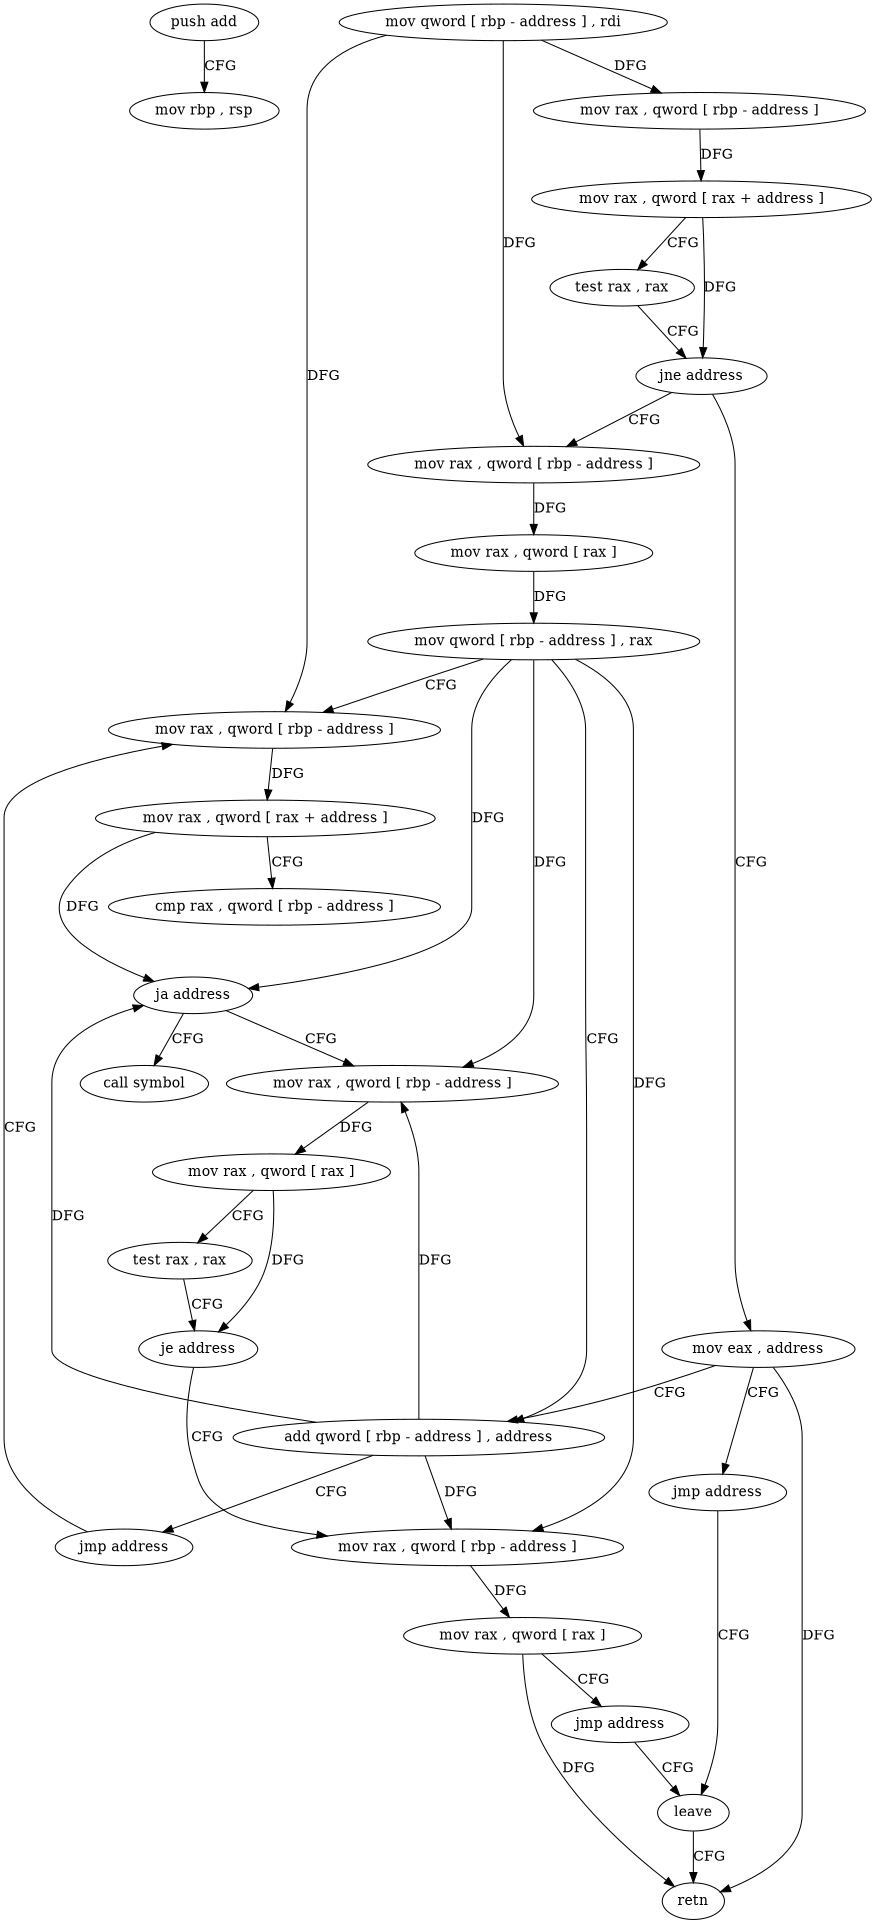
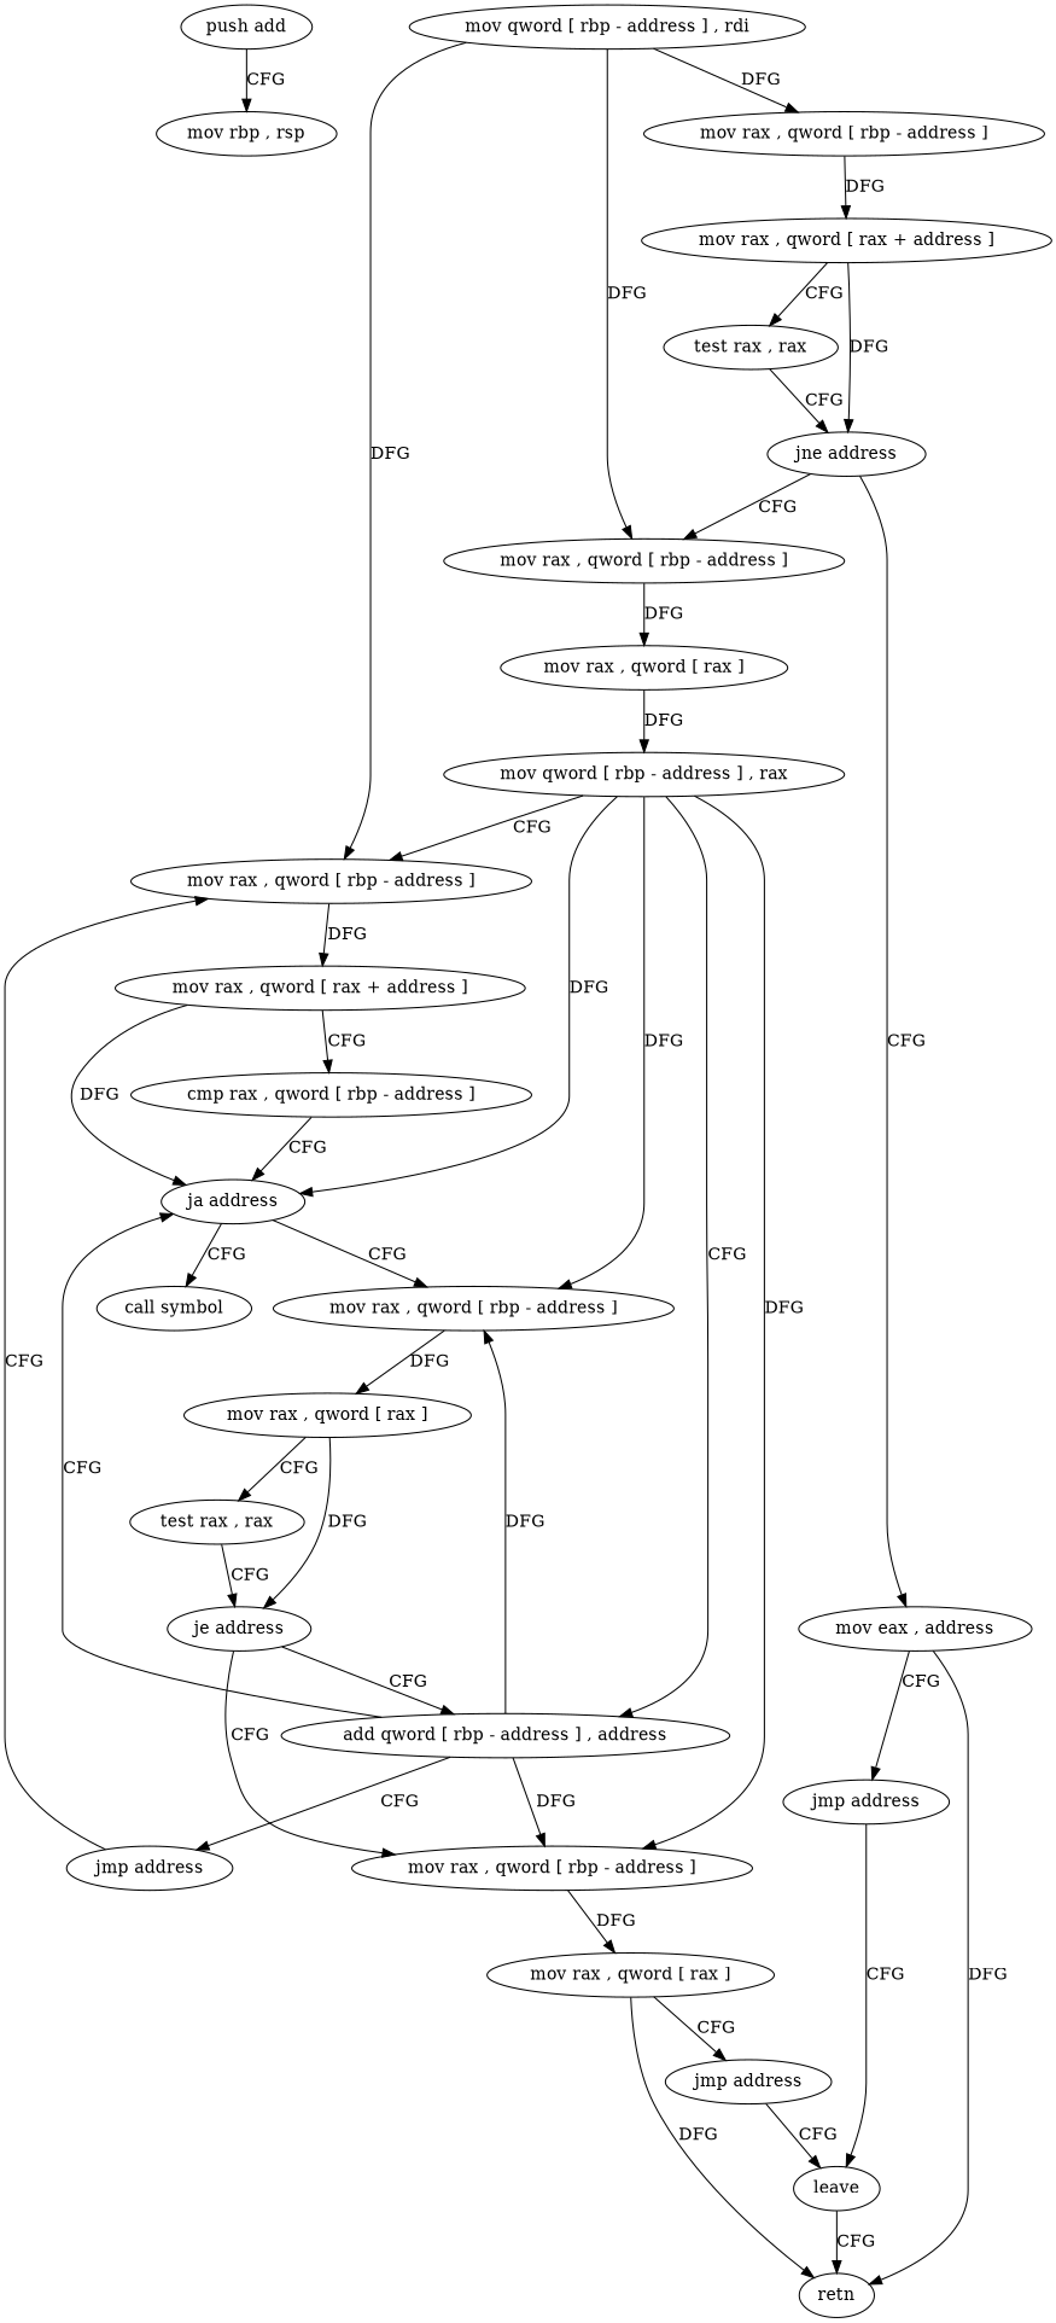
  digraph {
    n1 [label="push add"]
    n2 [label="mov rbp , rsp"]
    n3 [label="mov qword [ rbp - address ] , rdi"]
    n4 [label="mov rax , qword [ rbp - address ]"]
    n5 [label="mov rax , qword [ rbp - address ]"]
    n6 [label="mov rax , qword [ rbp - address ]"]
    n7 [label="mov rax , qword [ rax + address ]"]
    n8 [label="mov rax , qword [ rax ]"]
    n9 [label="mov rax , qword [ rax + address ]"]
    n10 [label="test rax , rax"]
    n11 [label="jne address"]
    n12 [label="mov eax , address"]
    n13 [label="jmp address"]
    n14 [label=retn]
    n15 [label="mov qword [ rbp - address ] , rax"]
    n16 [label=leave]
    n17 [label="mov rax , qword [ rbp - address ]"]
    n18 [label="add qword [ rbp - address ] , address"]
    n19 [label="mov rax , qword [ rbp - address ]"]
    n20 [label="ja address"]
    n21 [label="mov rax , qword [ rax ]"]
    n22 [label="jmp address"]
    n23 [label="mov rax , qword [ rax ]"]
    n24 [label="call symbol"]
    n25 [label="cmp rax , qword [ rbp - address ]"]
    n26 [label="test rax , rax"]
    n27 [label="je address"]
    n28 [label="jmp address"]
    n1 -> n2 [label=CFG]
    n3 -> n4 [label=DFG]
    n3 -> n5 [label=DFG]
    n3 -> n6 [label=DFG]
    n4 -> n7 [label=DFG]
    n5 -> n8 [label=DFG]
    n6 -> n9 [label=DFG]
    n7 -> n10 [label=CFG]
    n7 -> n11 [label=DFG]
    n8 -> n15 [label=DFG]
    n9 -> n20 [label=DFG]
    n9 -> n25 [label=CFG]
    n10 -> n11 [label=CFG]
    n11 -> n5 [label=CFG]
    n11 -> n12 [label=CFG]
    n12 -> n13 [label=CFG]
    n12 -> n14 [label=DFG]
    n13 -> n16 [label=CFG]
    n15 -> n6 [label=CFG]
    n15 -> n17 [label=DFG]
    n15 -> n18 [label=CFG]
    n15 -> n19 [label=DFG]
    n15 -> n20 [label=DFG]
    n16 -> n14 [label=CFG]
    n17 -> n21 [label=DFG]
    n18 -> n17 [label=DFG]
    n18 -> n19 [label=DFG]
-   n18 -> n20 [label=DFG]
+   n18 -> n20 [label=CFG]
    n18 -> n22 [label=CFG]
    n19 -> n23 [label=DFG]
    n20 -> n17 [label=CFG]
    n20 -> n24 [label=CFG]
    n21 -> n26 [label=CFG]
    n21 -> n27 [label=DFG]
    n22 -> n6 [label=CFG]
    n23 -> n14 [label=DFG]
    n23 -> n28 [label=CFG]
+   n25 -> n20 [label=CFG]
    n26 -> n27 [label=CFG]
-   n12 -> n18 [label=CFG]
+   n27 -> n18 [label=CFG]
    n27 -> n19 [label=CFG]
    n28 -> n16 [label=CFG]
  }
